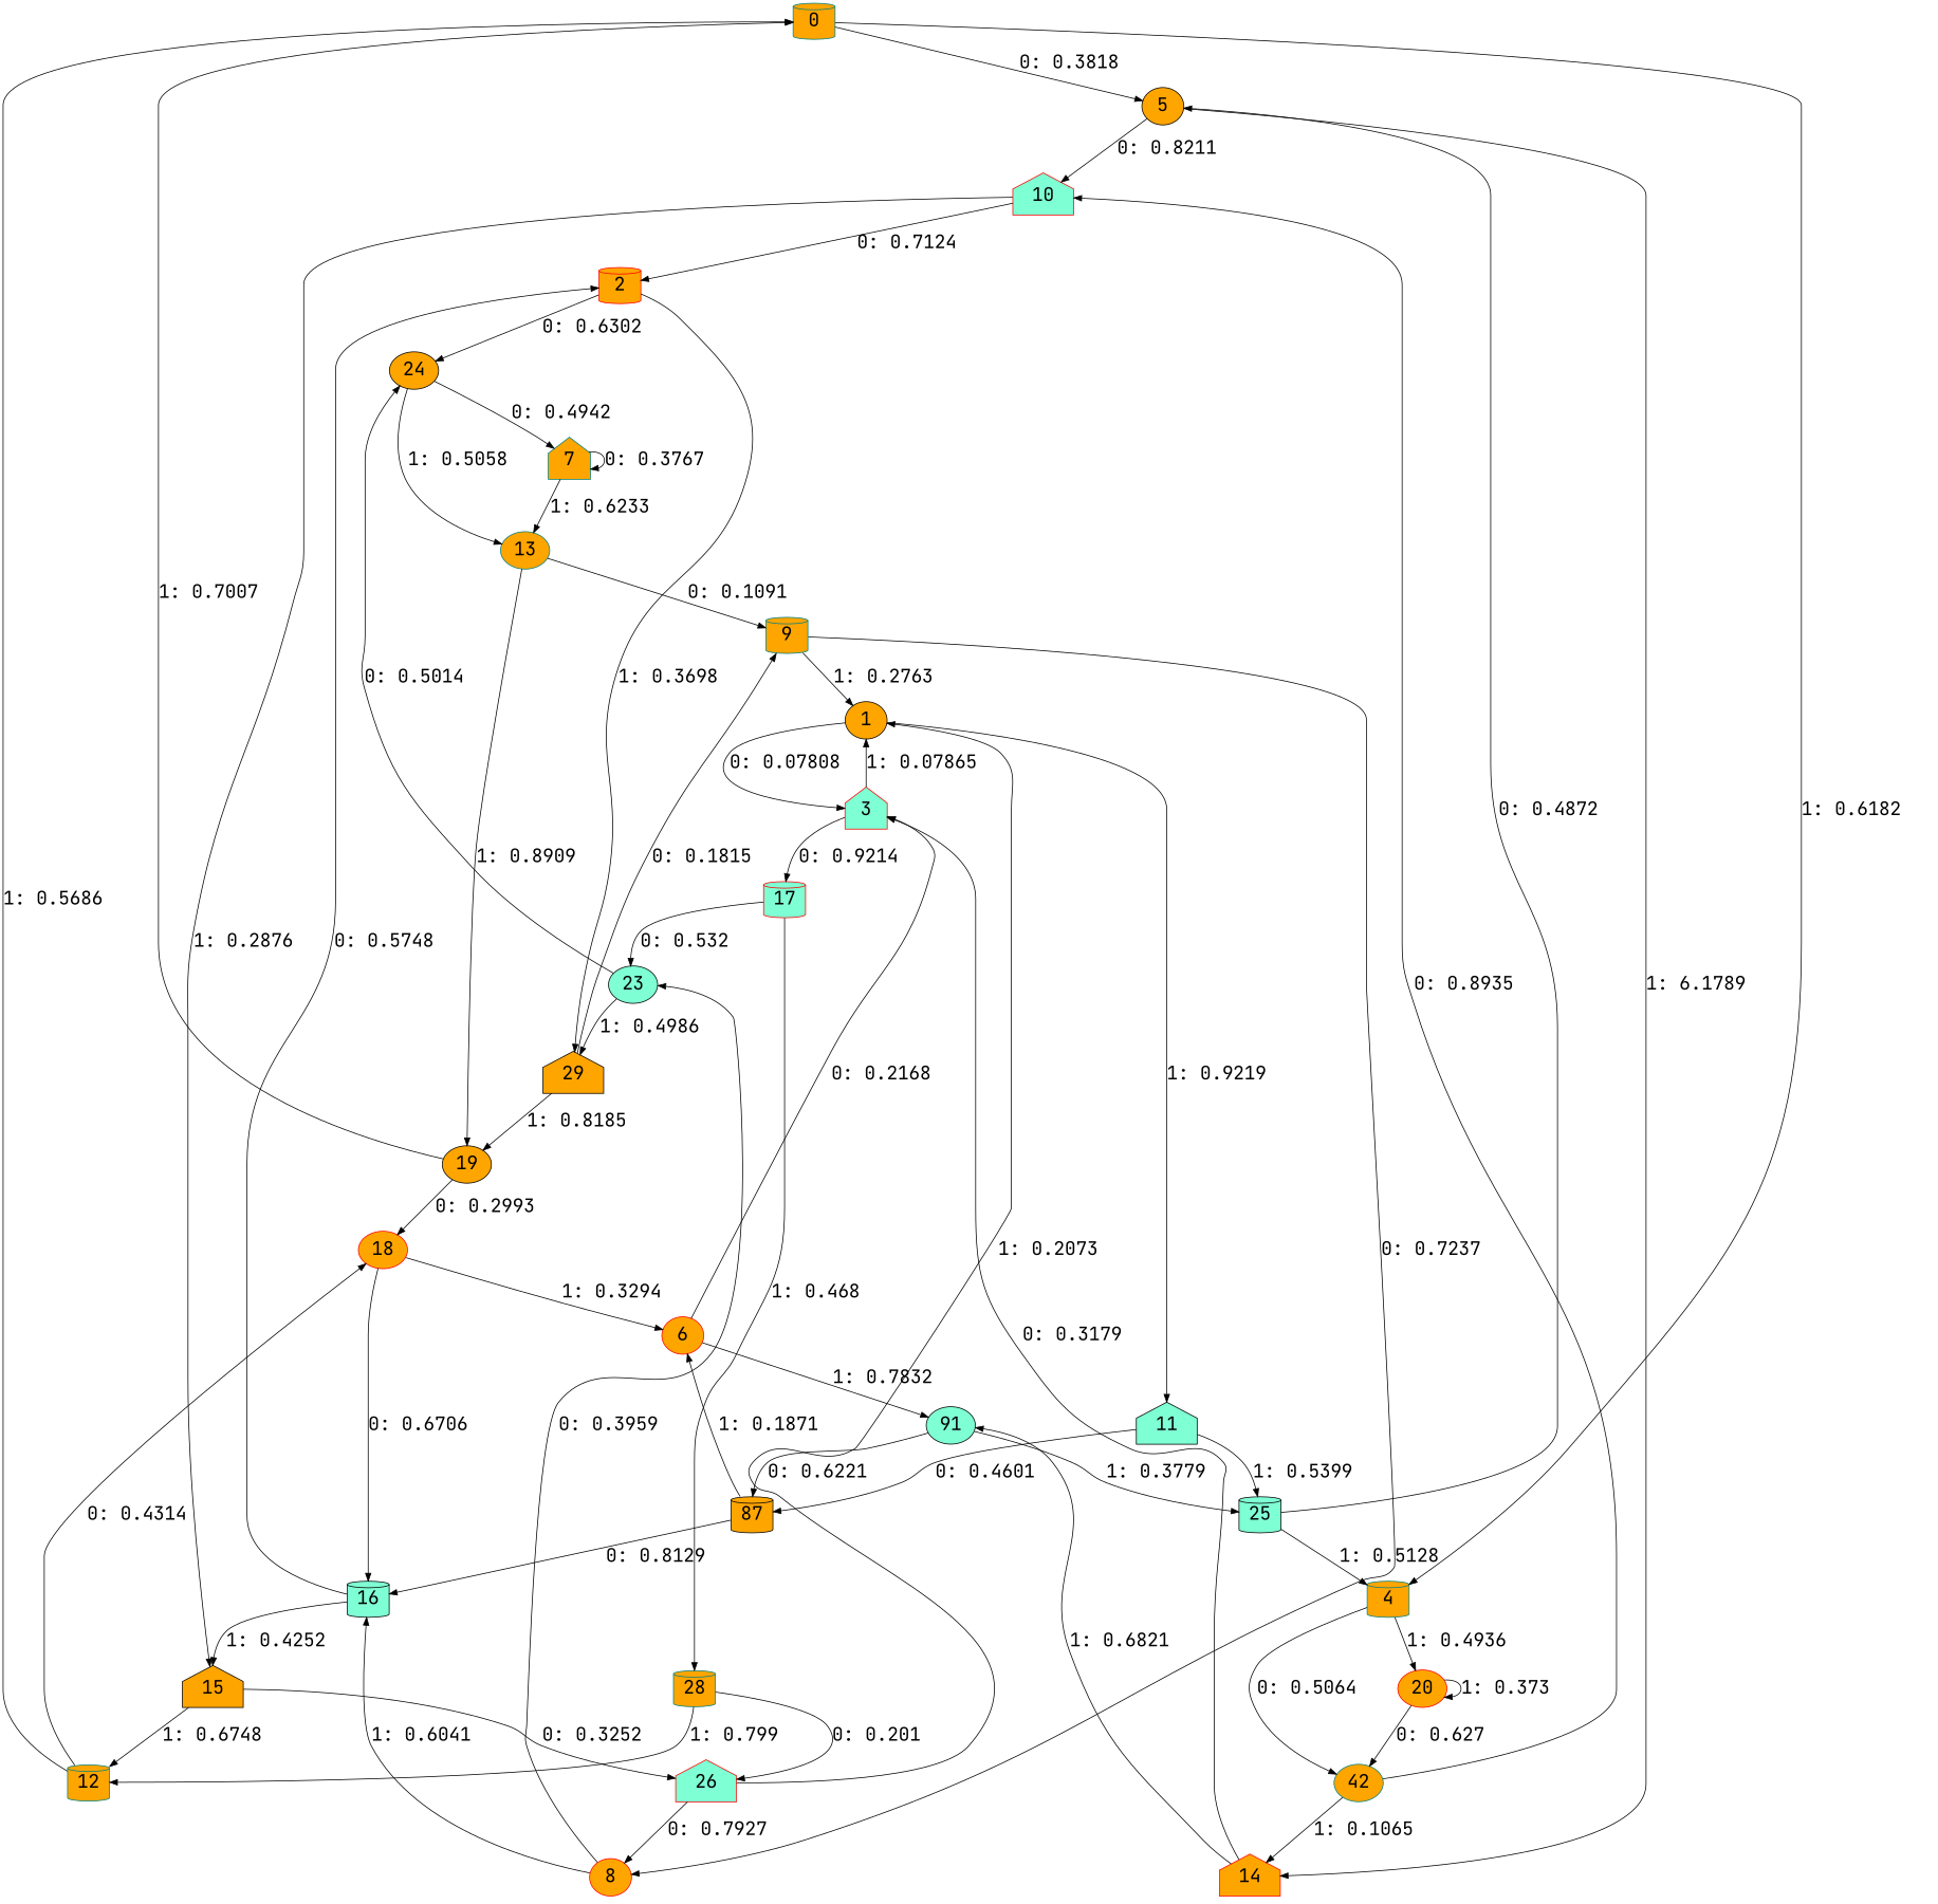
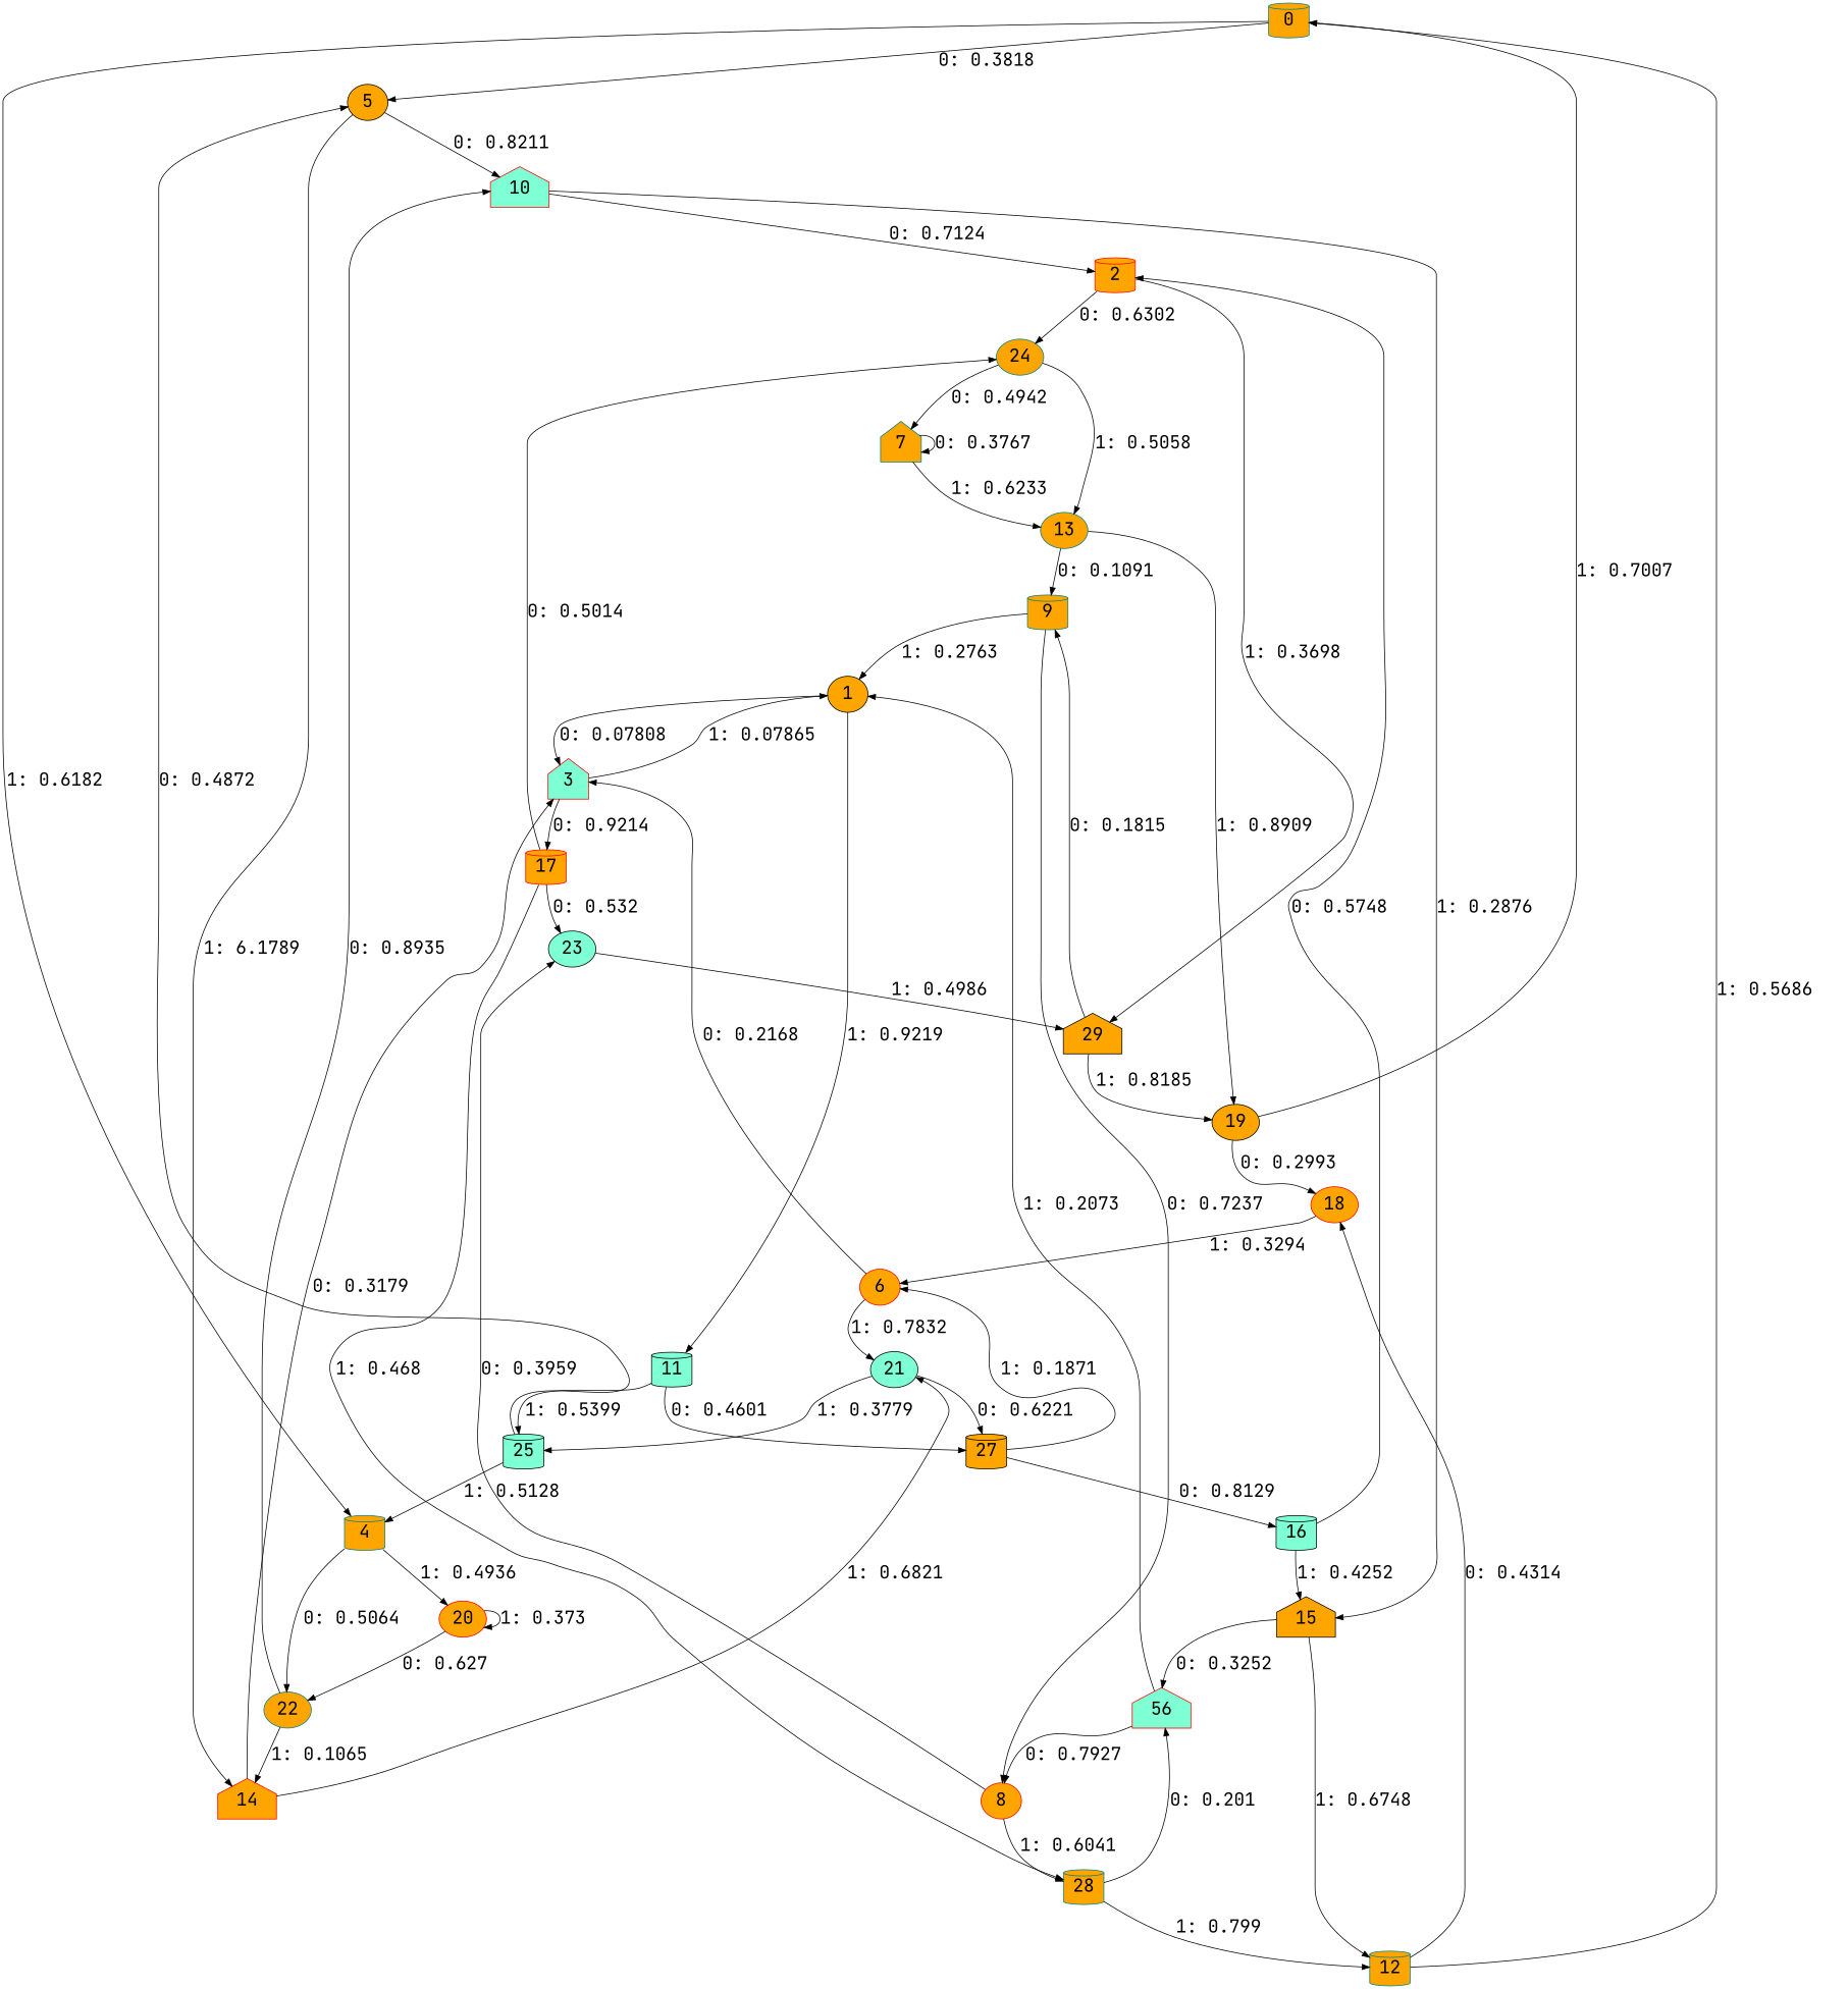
  digraph {
    fontname="JetBrains Mono"
    node [color=black fillcolor=orange fontname="JetBrains Mono" fontsize=24 shape=ellipse style=filled]
    edge [fontname="JetBrains Mono" fontsize=24]
    0 [color=teal shape=cylinder]
    5
    4 [color=teal shape=cylinder]
    10 [color=red fillcolor=aquamarine shape=house]
    14 [color=red shape=house]
-   22 [color=teal label=42]
+   22 [color=teal]
    20 [color=red]
    2 [color=red shape=cylinder]
    15 [shape=house]
    3 [color=red fillcolor=aquamarine shape=house]
-   21 [fillcolor=aquamarine label=91]
+   21 [fillcolor=aquamarine]
    1
-   11 [fillcolor=aquamarine shape=house]
-   17 [color=red fillcolor=aquamarine shape=cylinder]
-   27 [shape=cylinder label=87]
+   11 [fillcolor=aquamarine shape=cylinder]
+   17 [color=red shape=cylinder]
+   27 [shape=cylinder]
    25 [fillcolor=aquamarine shape=cylinder]
    23 [fillcolor=aquamarine]
    28 [color=teal shape=cylinder]
    6 [color=red]
    16 [fillcolor=aquamarine shape=cylinder]
-   24
+   24 [color=teal]
    29 [shape=house]
    7 [color=teal shape=house]
    13 [color=teal]
    9 [color=teal shape=cylinder]
    19
    8 [color=red]
    18 [color=red]
    12 [color=teal shape=cylinder]
-   26 [color=red fillcolor=aquamarine shape=house]
+   26 [color=red fillcolor=aquamarine shape=house label=56]
    0 -> 5 [label="0: 0.3818   "]
    0 -> 4 [label="1: 0.6182   "]
    5 -> 10 [label="0: 0.8211   "]
    5 -> 14 [label="1: 6.1789   "]
    4 -> 22 [label="0: 0.5064   "]
    4 -> 20 [label="1: 0.4936   "]
    10 -> 2 [label="0: 0.7124   "]
    10 -> 15 [label="1: 0.2876   "]
    14 -> 3 [label="0: 0.3179   "]
    14 -> 21 [label="1: 0.6821   "]
    22 -> 10 [label="0: 0.8935   "]
    22 -> 14 [label="1: 0.1065   "]
    20 -> 22 [label="0: 0.627    "]
    20 -> 20 [label="1: 0.373    "]
    2 -> 24 [label="0: 0.6302   "]
    2 -> 29 [label="1: 0.3698   "]
    15 -> 12 [label="1: 0.6748   "]
    15 -> 26 [label="0: 0.3252   "]
    3 -> 1 [label="1: 0.07865  "]
    3 -> 17 [label="0: 0.9214   "]
    21 -> 27 [label="0: 0.6221   "]
    21 -> 25 [label="1: 0.3779   "]
    1 -> 3 [label="0: 0.07808  "]
    1 -> 11 [label="1: 0.9219   "]
    11 -> 27 [label="0: 0.4601   "]
    11 -> 25 [label="1: 0.5399   "]
    17 -> 23 [label="0: 0.532    "]
    17 -> 28 [label="1: 0.468    "]
    27 -> 6 [label="1: 0.1871   "]
    27 -> 16 [label="0: 0.8129   "]
    25 -> 5 [label="0: 0.4872   "]
    25 -> 4 [label="1: 0.5128   "]
-   23 -> 24 [label="0: 0.5014   "]
+   17 -> 24 [label="0: 0.5014   "]
    23 -> 29 [label="1: 0.4986   "]
    28 -> 12 [label="1: 0.799    "]
    28 -> 26 [label="0: 0.201    "]
    6 -> 3 [label="0: 0.2168   "]
    6 -> 21 [label="1: 0.7832   "]
    16 -> 2 [label="0: 0.5748   "]
    16 -> 15 [label="1: 0.4252   "]
    24 -> 7 [label="0: 0.4942   "]
    24 -> 13 [label="1: 0.5058   "]
    29 -> 9 [label="0: 0.1815   "]
    29 -> 19 [label="1: 0.8185   "]
    7 -> 7 [label="0: 0.3767   "]
    7 -> 13 [label="1: 0.6233   "]
    13 -> 9 [label="0: 0.1091   "]
    13 -> 19 [label="1: 0.8909   "]
    9 -> 1 [label="1: 0.2763   "]
    9 -> 8 [label="0: 0.7237   "]
    19 -> 0 [label="1: 0.7007   "]
    19 -> 18 [label="0: 0.2993   "]
    8 -> 23 [label="0: 0.3959   "]
-   8 -> 16 [label="1: 0.6041   "]
+   8 -> 28 [label="1: 0.6041   "]
    18 -> 6 [label="1: 0.3294   "]
-   18 -> 16 [label="0: 0.6706   "]
    12 -> 0 [label="1: 0.5686   "]
    12 -> 18 [label="0: 0.4314   "]
    26 -> 1 [label="1: 0.2073   "]
    26 -> 8 [label="0: 0.7927   "]
  }
